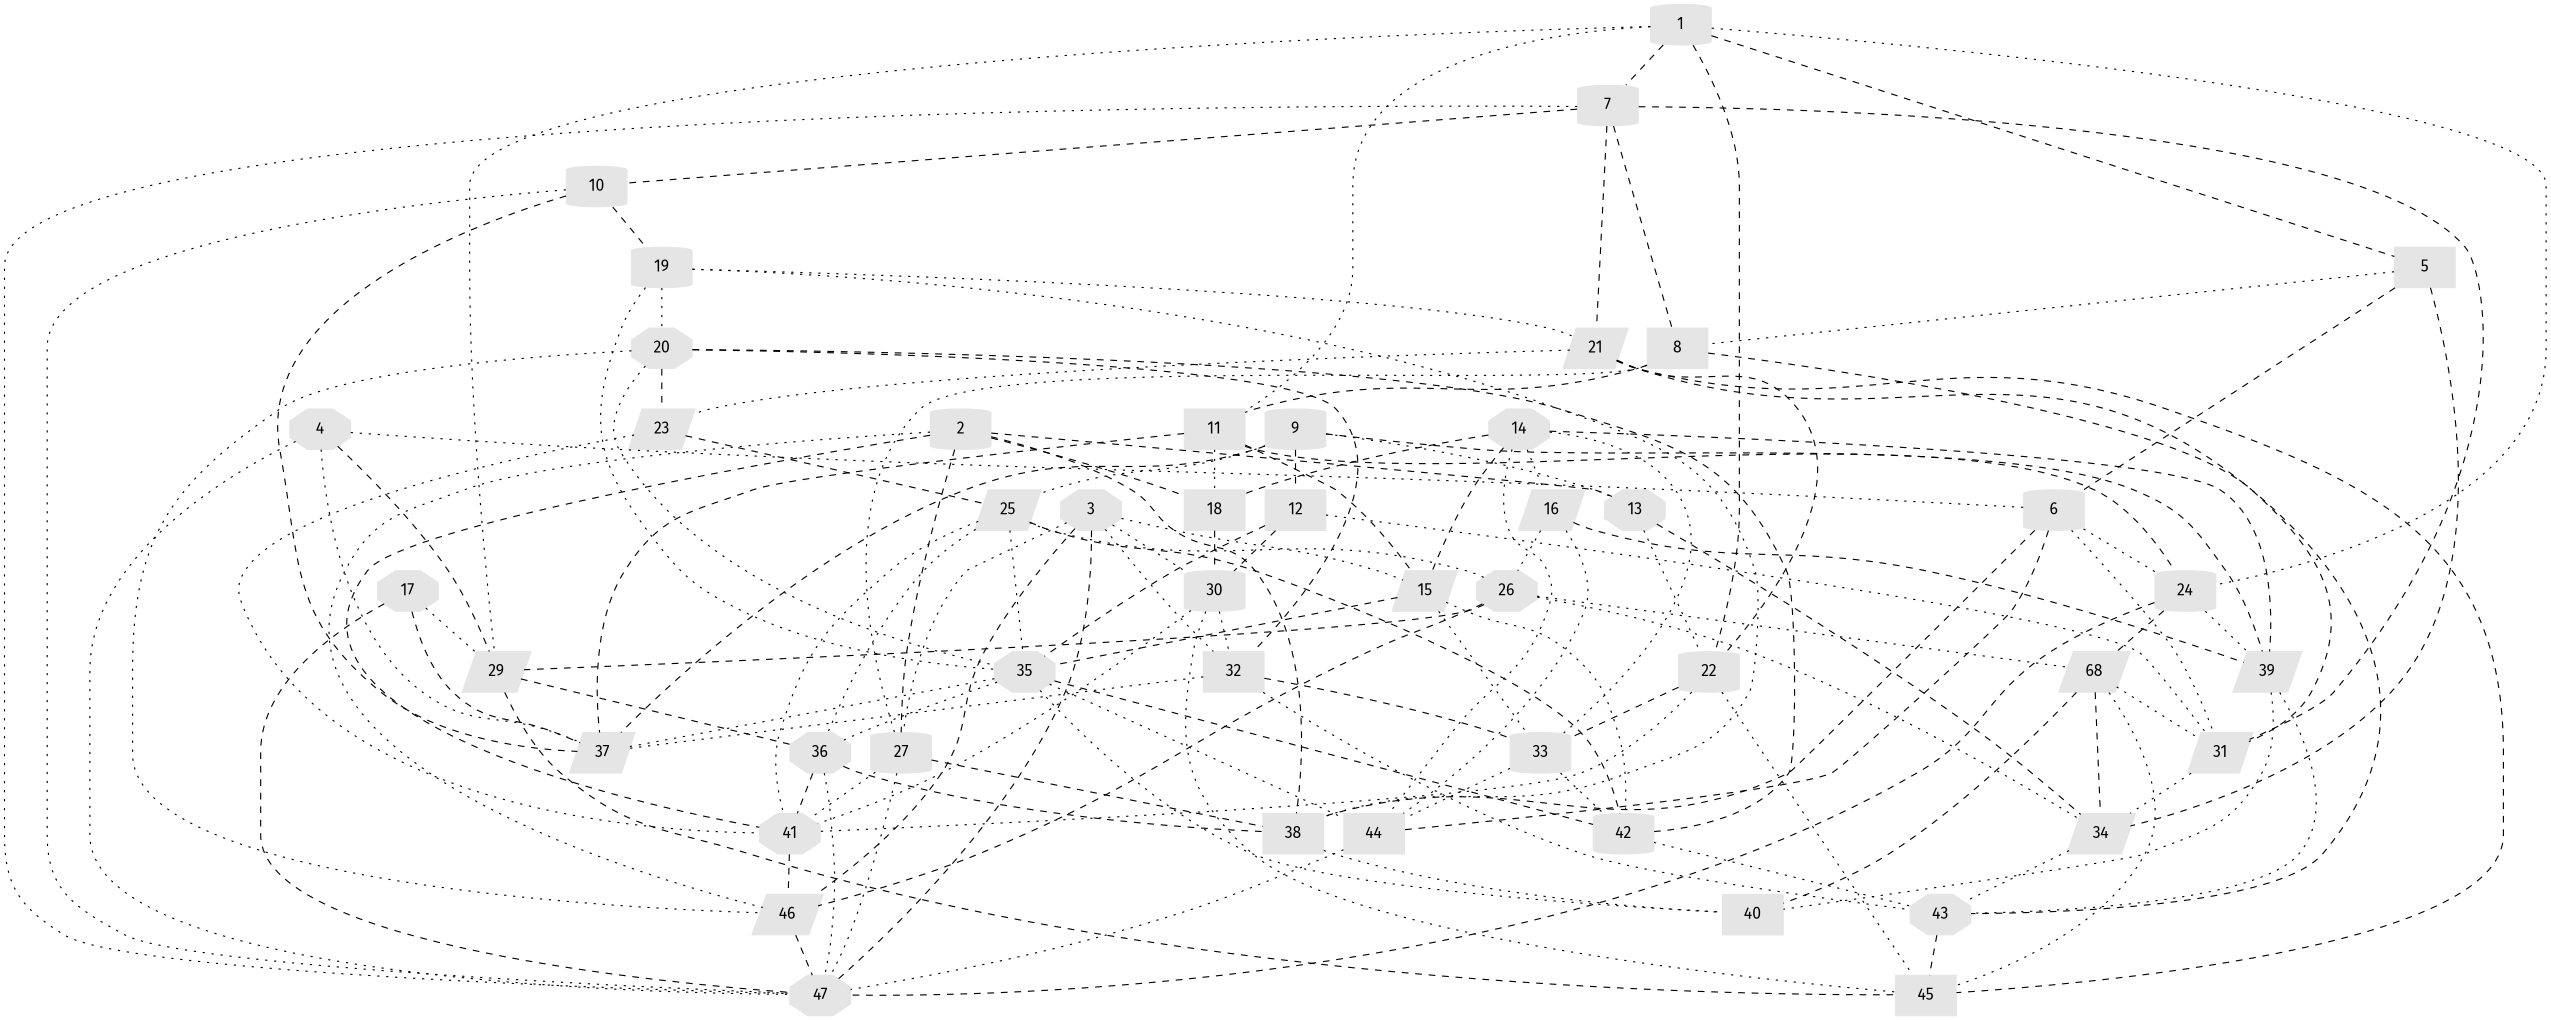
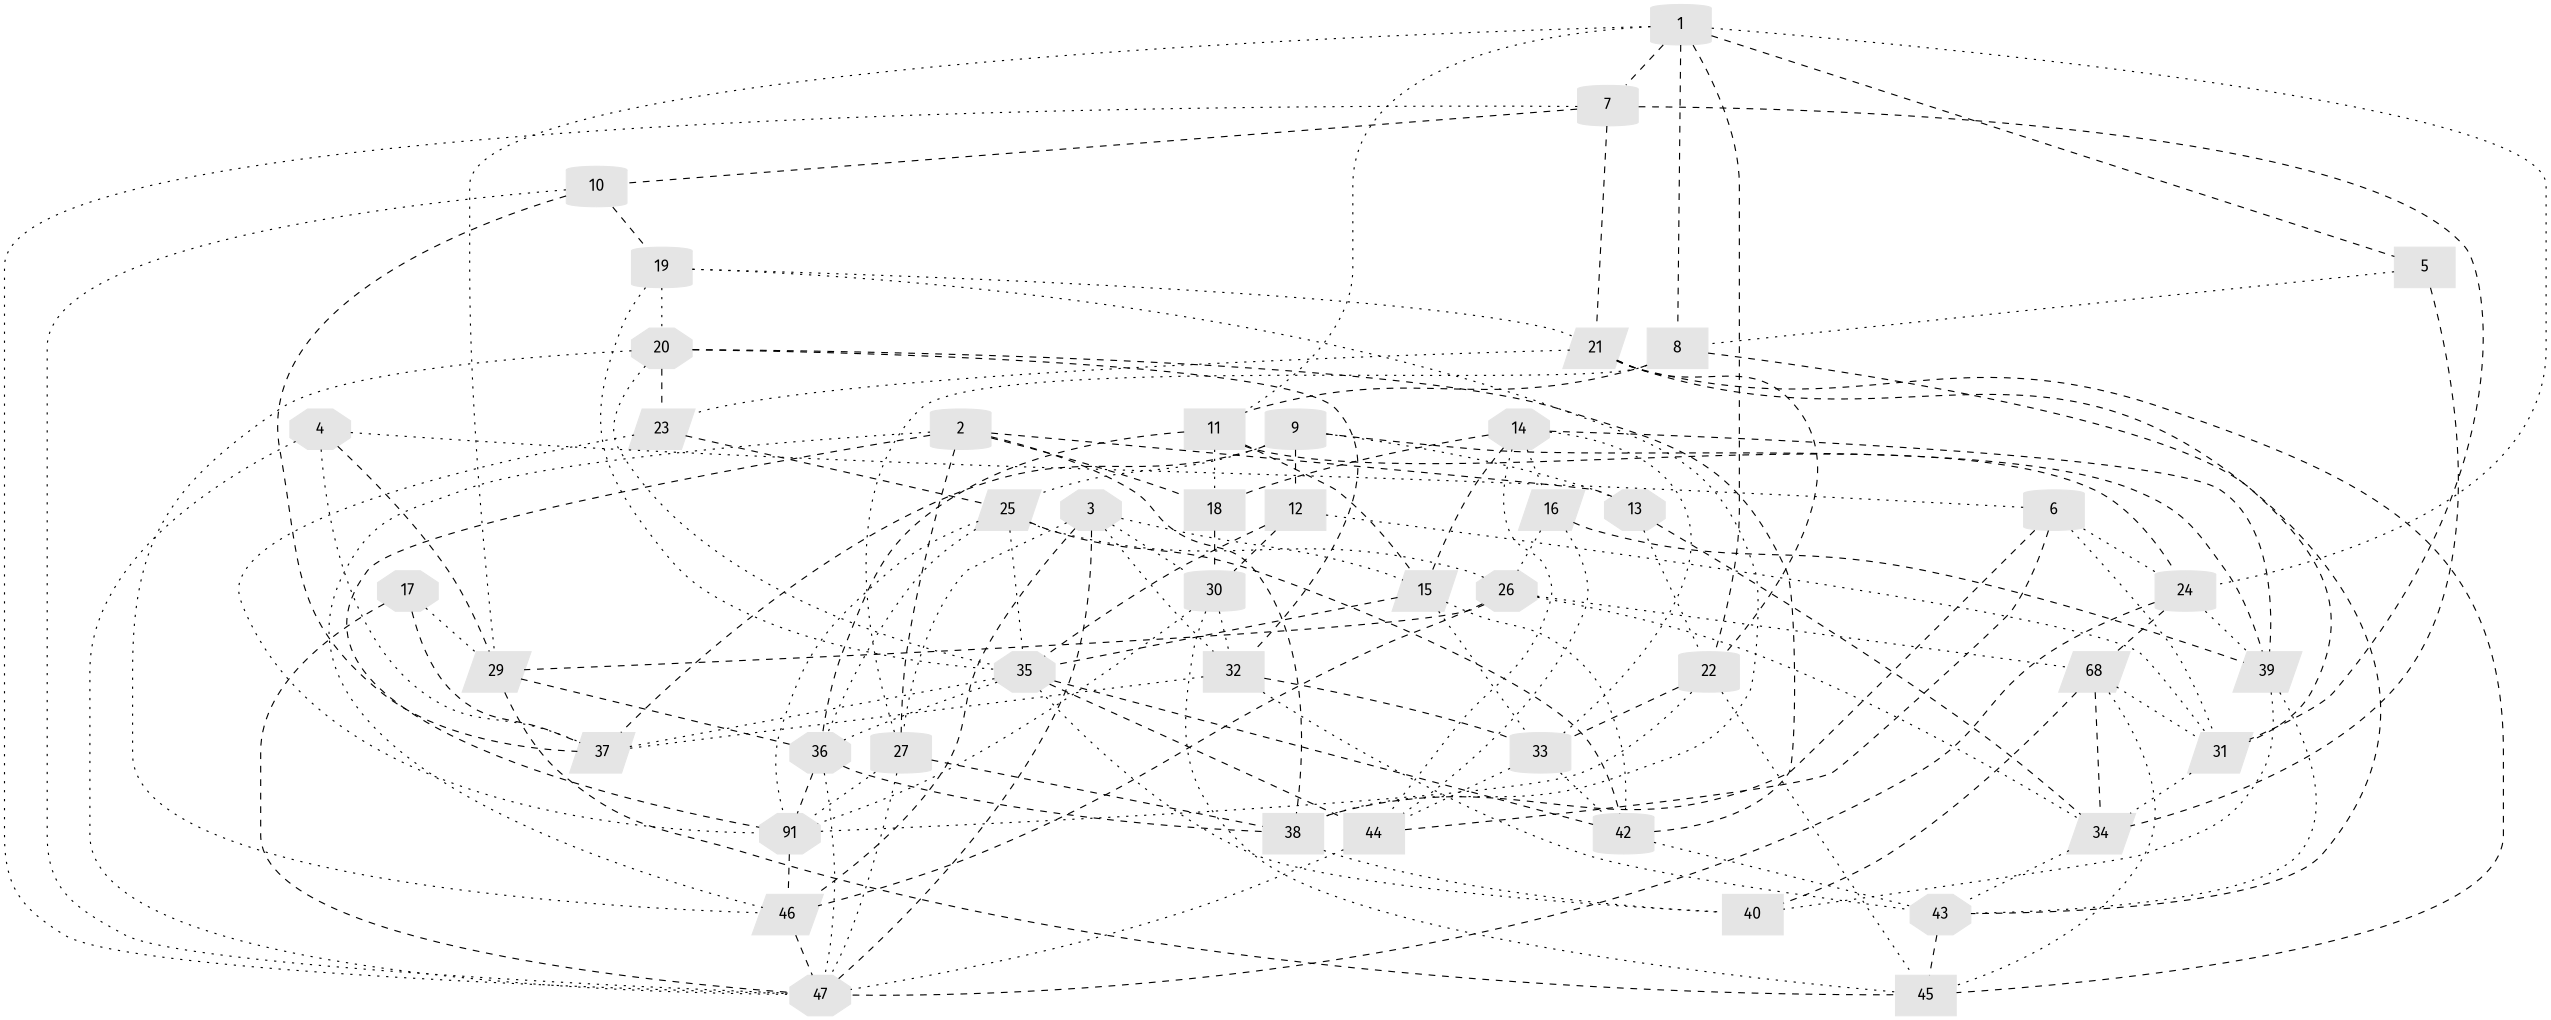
  graph {
    fontname="Fira Sans"
    node [color=gray90 fontname="Fira Sans" shape=cylinder style=filled]
    edge [fontname="Fira Sans" style=dotted weight=1.0]
    5 [shape=box]
    1
    7
    11 [shape=box]
    22
    24
    29 [shape=parallelogram]
    6
    8 [shape=box]
    34 [shape=parallelogram]
    47 [shape=octagon]
    31 [shape=parallelogram]
    10
    21 [shape=parallelogram]
    18 [shape=box]
    15 [shape=parallelogram]
    36 [shape=octagon]
-   41 [shape=octagon]
+   41 [shape=octagon label=91]
    33
    45 [shape=box]
    39 [shape=parallelogram]
    n22 [label=68 shape=parallelogram]
    13 [shape=octagon]
    2
    27
    38 [shape=box]
    46 [shape=parallelogram]
    30
    40 [shape=box]
    3 [shape=octagon]
    32 [shape=box]
    35 [shape=octagon]
    42
    37 [shape=parallelogram]
    43 [shape=octagon]
    4 [shape=octagon]
    44 [shape=box]
    19
    23 [shape=parallelogram]
    9
    12 [shape=box]
    25 [shape=parallelogram]
    26 [shape=octagon]
    20 [shape=octagon]
    14 [shape=octagon]
    16 [shape=parallelogram]
    17 [shape=octagon]
-   5 -- 6 [style=dashed]
    5 -- 8
    5 -- 34 [style=dashed]
    1 -- 5 [style=dashed]
    1 -- 7 [style=dashed]
    1 -- 11
    1 -- 22 [style=dashed]
    1 -- 24
    1 -- 29
-   7 -- 8 [style=dashed]
+   1 -- 8 [style=dashed]
    7 -- 47
    7 -- 31 [style=dashed]
    7 -- 10 [style=dashed]
    7 -- 21 [style=dashed]
    11 -- 24 [style=dashed]
    11 -- 18
    11 -- 15 [style=dashed]
-   11 -- 37 [style=dashed]
+   11 -- 36 [style=dashed]
    22 -- 41
    22 -- 33 [style=dashed]
    22 -- 45
    24 -- 47 [style=dashed]
    24 -- 39
    24 -- n22 [style=dashed]
    29 -- 36 [style=dashed]
    29 -- 45 [style=dashed]
    6 -- 24
    6 -- 31
    6 -- 38 [style=dashed]
    6 -- 44 [style=dashed]
    8 -- 11 [style=dashed]
    8 -- 31 [style=dashed]
    8 -- 27
    34 -- 43
    31 -- 34
    10 -- 47
    10 -- 37 [style=dashed]
    10 -- 19 [style=dashed]
    21 -- 22 [style=dashed]
    21 -- 45 [style=dashed]
    21 -- 43 [style=dashed]
    21 -- 23
    18 -- 30 [style=dashed]
    15 -- 33
    15 -- 35 [style=dashed]
    15 -- 42
    36 -- 47
    36 -- 41 [style=dashed]
    36 -- 38 [style=dashed]
    41 -- 46 [style=dashed]
    33 -- 42
    33 -- 44
    39 -- 40
    39 -- 43
    n22 -- 34 [style=dashed]
    n22 -- 31
    n22 -- 45
    n22 -- 40 [style=dashed]
    13 -- 22
    13 -- 34 [style=dashed]
    2 -- 18 [style=dashed]
    2 -- 41 [style=dashed]
    2 -- 13 [style=dashed]
    2 -- 27 [style=dashed]
    2 -- 38 [style=dashed]
    2 -- 46
    27 -- 47
    27 -- 41
    27 -- 38 [style=dashed]
    38 -- 40
    46 -- 47 [style=dashed]
    30 -- 41
    30 -- 45
    30 -- 32
    3 -- 47 [style=dashed]
    3 -- 15
    3 -- 27
    3 -- 46 [style=dashed]
    3 -- 30
    3 -- 32
    32 -- 33 [style=dashed]
    32 -- 37
    32 -- 43
    35 -- 36
    35 -- 40
    35 -- 42 [style=dashed]
    35 -- 37
-   35 -- 44
+   35 -- 44 [style=dashed]
    42 -- 43
    43 -- 45 [style=dashed]
    4 -- 29 [style=dashed]
    4 -- 6
    4 -- 47
    4 -- 37
    44 -- 47
    19 -- 21
    19 -- 38
    19 -- 35
    19 -- 20
    23 -- 41
    23 -- 25 [style=dashed]
    9 -- 39 [style=dashed]
    9 -- 13
    9 -- 37 [style=dashed]
    9 -- 12 [style=dashed]
    9 -- 25 [weight=2.0]
    12 -- 31
    12 -- 30 [style=dashed]
    12 -- 35 [style=dashed]
    25 -- 36
    25 -- 41
    25 -- 35
    25 -- 42 [style=dashed]
    25 -- 26
    26 -- 29 [style=dashed]
    26 -- 34
    26 -- n22
    26 -- 46 [style=dashed]
    20 -- 46
    20 -- 32 [style=dashed]
    20 -- 35
    20 -- 42 [style=dashed]
    20 -- 23 [style=dashed]
    14 -- 18 [style=dashed]
    14 -- 15 [style=dashed]
    14 -- 33
    14 -- 39 [style=dashed]
    14 -- 44
    14 -- 16
    16 -- 39 [style=dashed]
    16 -- 44
    16 -- 26
    17 -- 29
    17 -- 47 [style=dashed]
    17 -- 37 [style=dashed]
  }
